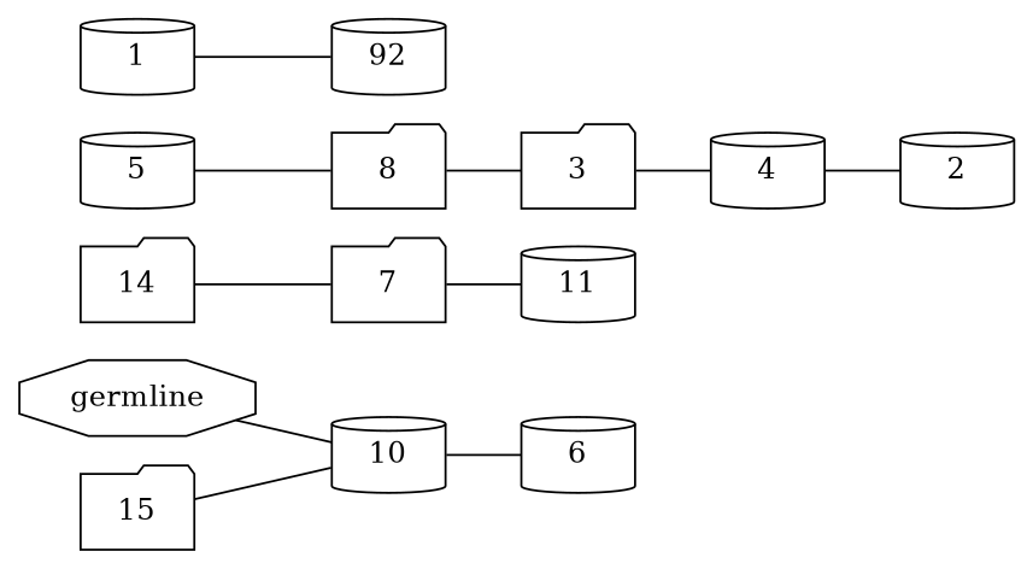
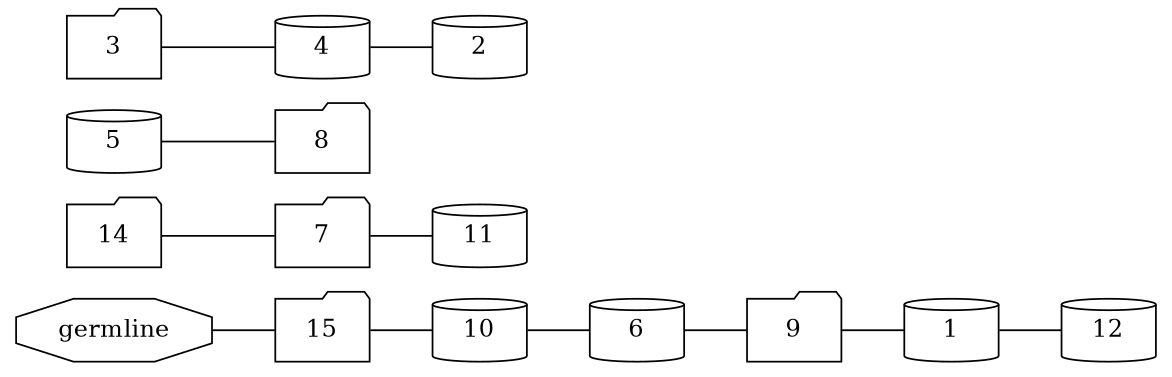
  graph {
    rankdir=LR
    node [shape=cylinder]
    n1 [label=germline shape=octagon]
    n2 [label=15 shape=folder]
    n3 [label=10]
    n4 [label=6]
    n5 [label=14 shape=folder]
    n6 [label=7 shape=folder]
+   n7 [label=9 shape=folder]
    n8 [label=5]
    n9 [label=8 shape=folder]
    n10 [label=3 shape=folder]
    n11 [label=4]
    n12 [label=2]
    n13 [label=11]
    n14 [label=1]
-   n15 [label=92]
-   n1 -- n3
+   n15 [label=12]
+   n1 -- n2
    n2 -- n3
    n3 -- n4
+   n4 -- n7
    n5 -- n6
    n6 -- n13
+   n7 -- n14
    n8 -- n9
-   n9 -- n10
    n10 -- n11
    n11 -- n12
    n14 -- n15
  }
